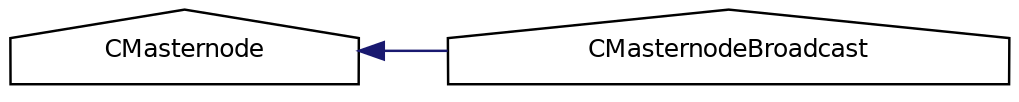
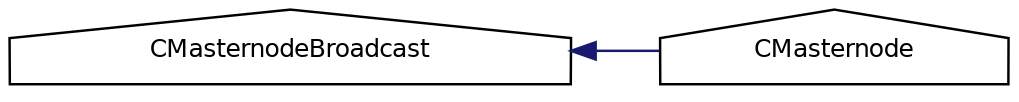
  digraph {
    rankdir=LR
    node [color=black fillcolor=white fontname=Helvetica fontsize=10 shape=house style=filled]
    n1 [height=0.2 label=CMasternode width=0.4]
    n2 [height=0.2 label=CMasternodeBroadcast width=0.4]
-   n1 -> n2 [color=midnightblue dir=back fontname=Helvetica fontsize=10 labelfontname=Helvetica labelfontsize=10 style=solid]
+   n2 -> n1 [color=midnightblue dir=back fontname=Helvetica fontsize=10 labelfontname=Helvetica labelfontsize=10 style=solid]
  }
